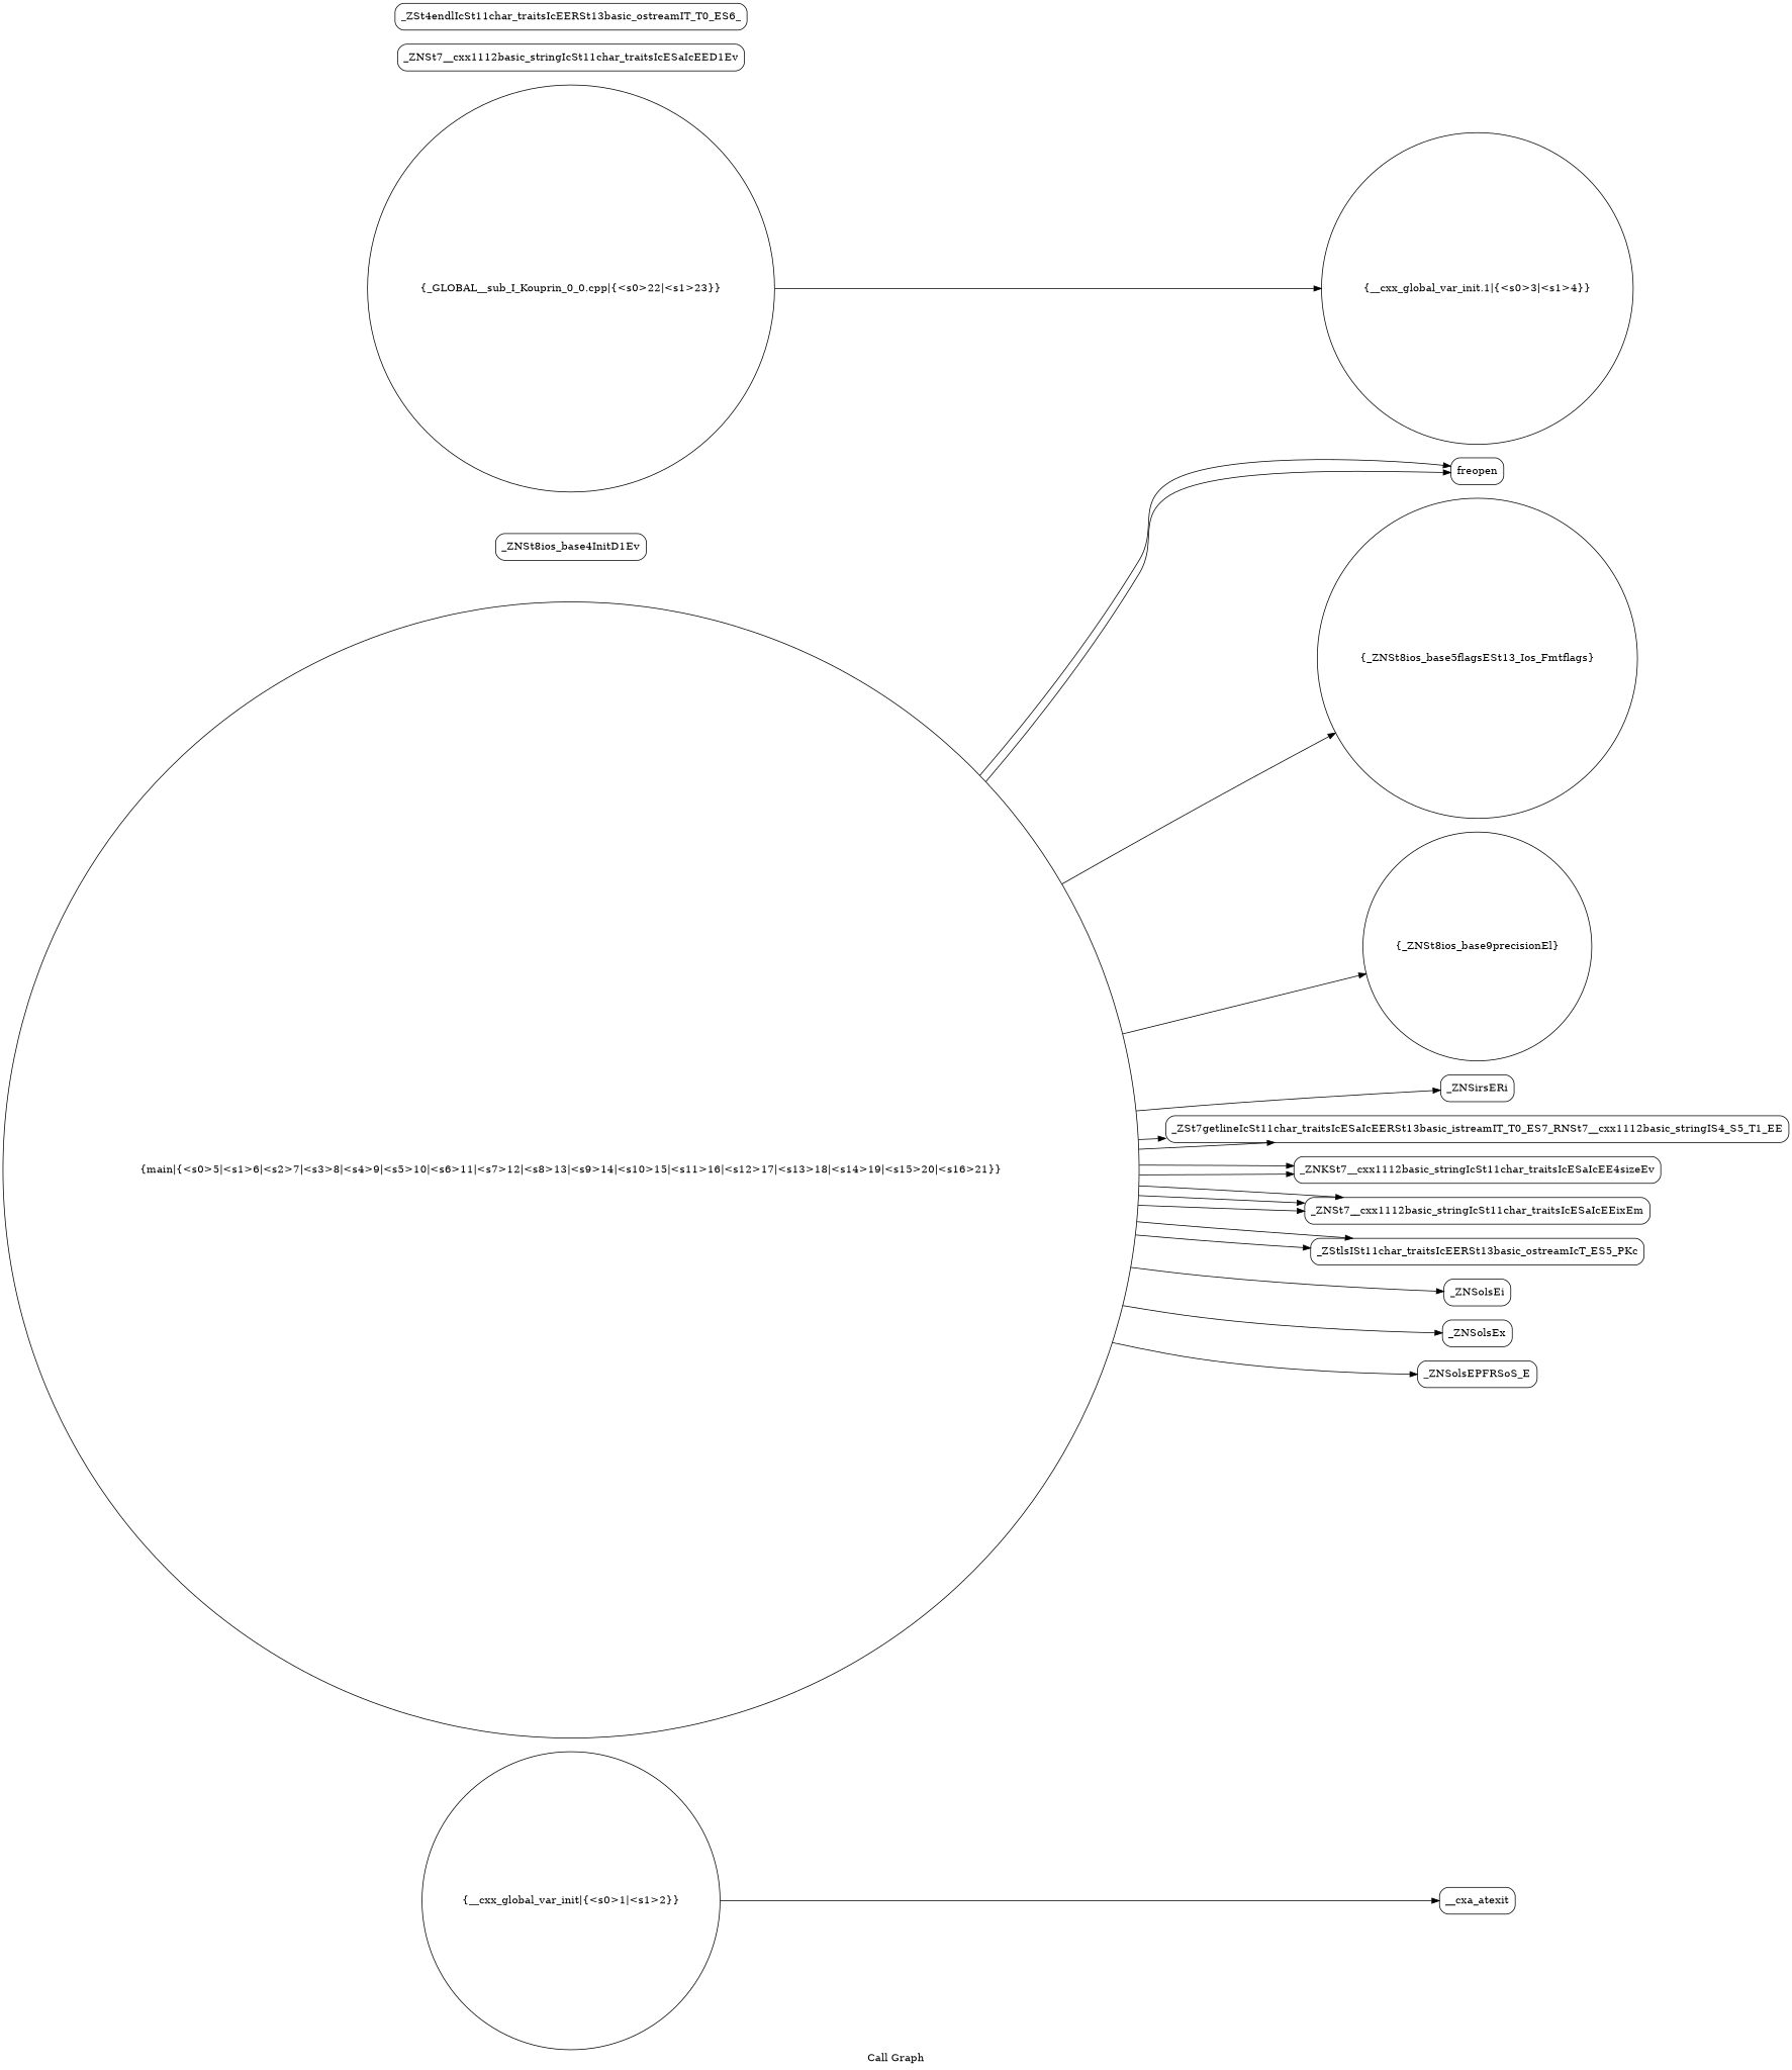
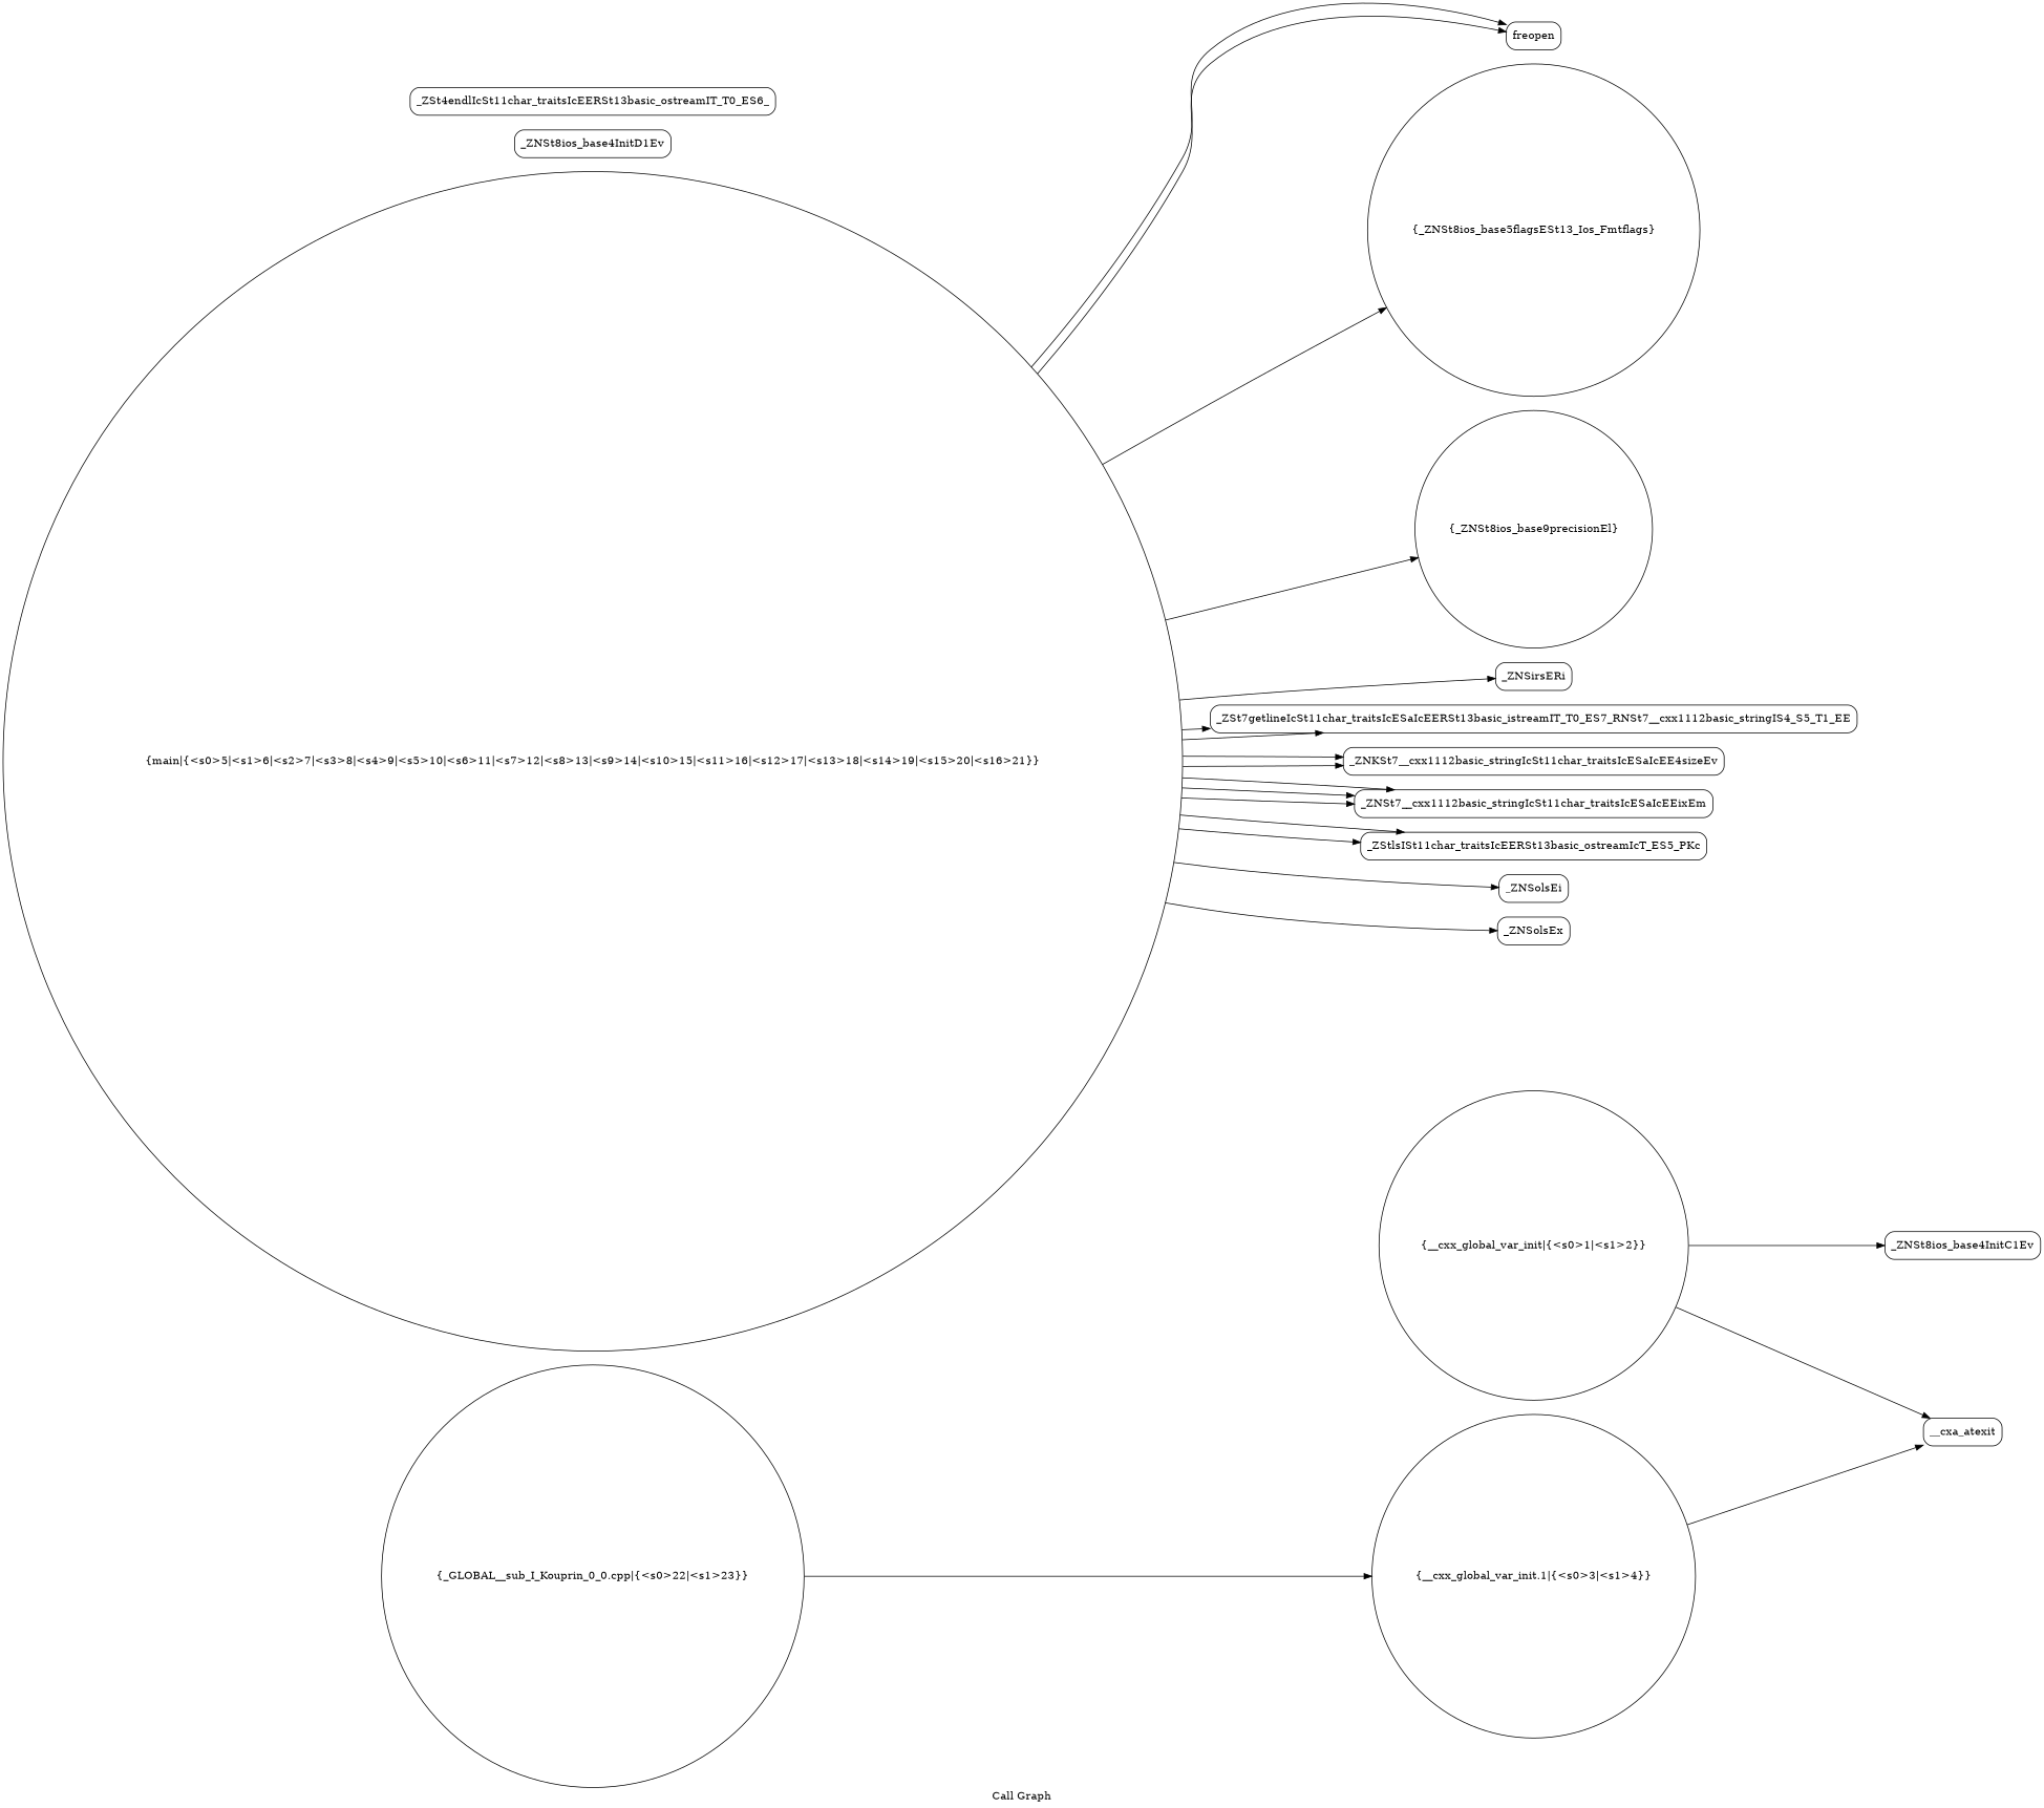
  digraph {
    label="Call Graph"
    rankdir=LR
    node [shape=Mrecord]
    edge [color=black tailport=s1]
    n1 [label="{__cxx_global_var_init|{<s0>1|<s1>2}}" shape=circle]
+   n2 [label="{_ZNSt8ios_base4InitC1Ev}"]
    n3 [label="{__cxa_atexit}"]
    n4 [label="{main|{<s0>5|<s1>6|<s2>7|<s3>8|<s4>9|<s5>10|<s6>11|<s7>12|<s8>13|<s9>14|<s10>15|<s11>16|<s12>17|<s13>18|<s14>19|<s15>20|<s16>21}}" shape=circle]
    n5 [label="{freopen}"]
    n6 [label="{_ZNSt8ios_base5flagsESt13_Ios_Fmtflags}" shape=circle]
    n7 [label="{_ZNSt8ios_base9precisionEl}" shape=circle]
    n8 [label="{_ZNSirsERi}"]
    n9 [label="{_ZSt7getlineIcSt11char_traitsIcESaIcEERSt13basic_istreamIT_T0_ES7_RNSt7__cxx1112basic_stringIS4_S5_T1_EE}"]
    n10 [label="{_ZNKSt7__cxx1112basic_stringIcSt11char_traitsIcESaIcEE4sizeEv}"]
    n11 [label="{_ZNSt7__cxx1112basic_stringIcSt11char_traitsIcESaIcEEixEm}"]
    n12 [label="{_ZStlsISt11char_traitsIcEERSt13basic_ostreamIcT_ES5_PKc}"]
    n13 [label="{_ZNSolsEi}"]
    n14 [label="{_ZNSolsEx}"]
-   n15 [label="{_ZNSolsEPFRSoS_E}"]
    n16 [label="{_ZNSt8ios_base4InitD1Ev}"]
    n17 [label="{__cxx_global_var_init.1|{<s0>3|<s1>4}}" shape=circle]
-   n18 [label="{_ZNSt7__cxx1112basic_stringIcSt11char_traitsIcESaIcEED1Ev}"]
    n19 [label="{_GLOBAL__sub_I_Kouprin_0_0.cpp|{<s0>22|<s1>23}}" shape=circle]
    n20 [label="{_ZSt4endlIcSt11char_traitsIcEERSt13basic_ostreamIT_T0_ES6_}"]
+   n1 -> n2 [tailport=s0]
    n1 -> n3
    n4 -> n5 [tailport=s0]
    n4 -> n5
    n4 -> n6 [tailport=s2]
    n4 -> n7 [tailport=s3]
    n4 -> n8 [tailport=s4]
    n4 -> n9 [tailport=s5]
    n4 -> n9 [tailport=s6]
    n4 -> n10 [tailport=s7]
    n4 -> n10 [tailport=s11]
    n4 -> n11 [tailport=s8]
    n4 -> n11 [tailport=s9]
    n4 -> n11 [tailport=s10]
    n4 -> n12 [tailport=s12]
    n4 -> n12 [tailport=s14]
    n4 -> n13 [tailport=s13]
    n4 -> n14 [tailport=s15]
-   n4 -> n15 [tailport=s16]
+   n17 -> n3
    n19 -> n17
  }
